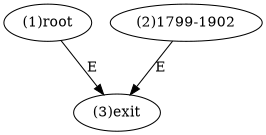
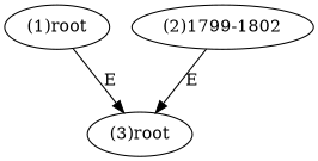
  digraph {
    n1 [label="(1)root"]
-   n2 [label="(3)exit"]
-   n3 [label="(2)1799-1902"]
+   n2 [label="(3)root"]
+   n3 [label="(2)1799-1802"]
    n1 -> n2 [label=E]
    n3 -> n2 [label=E]
  }
